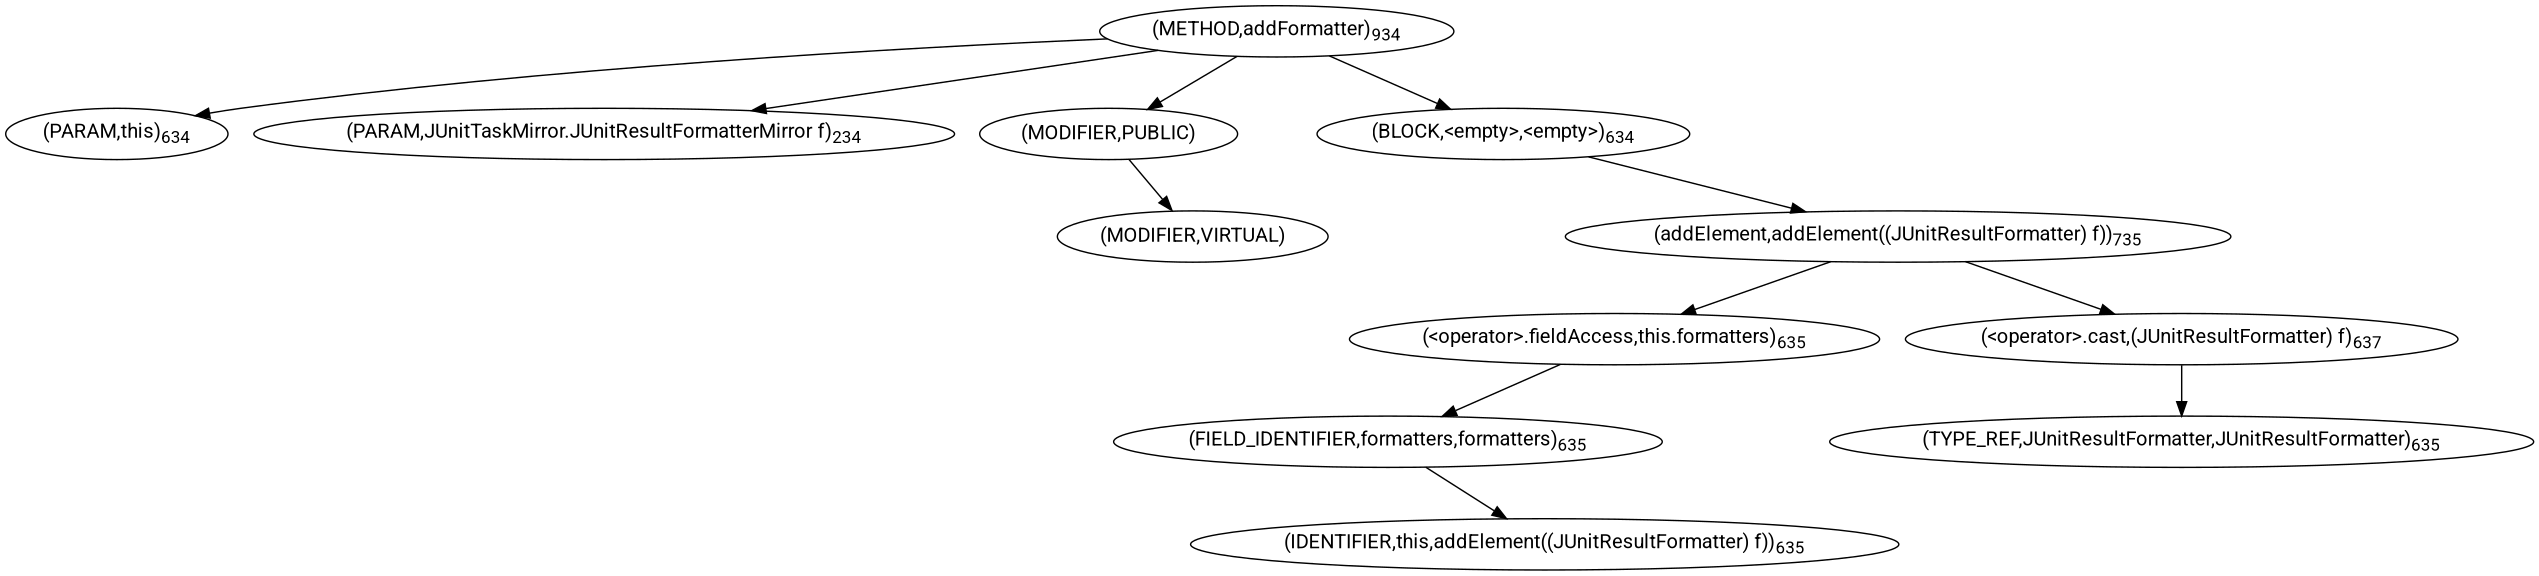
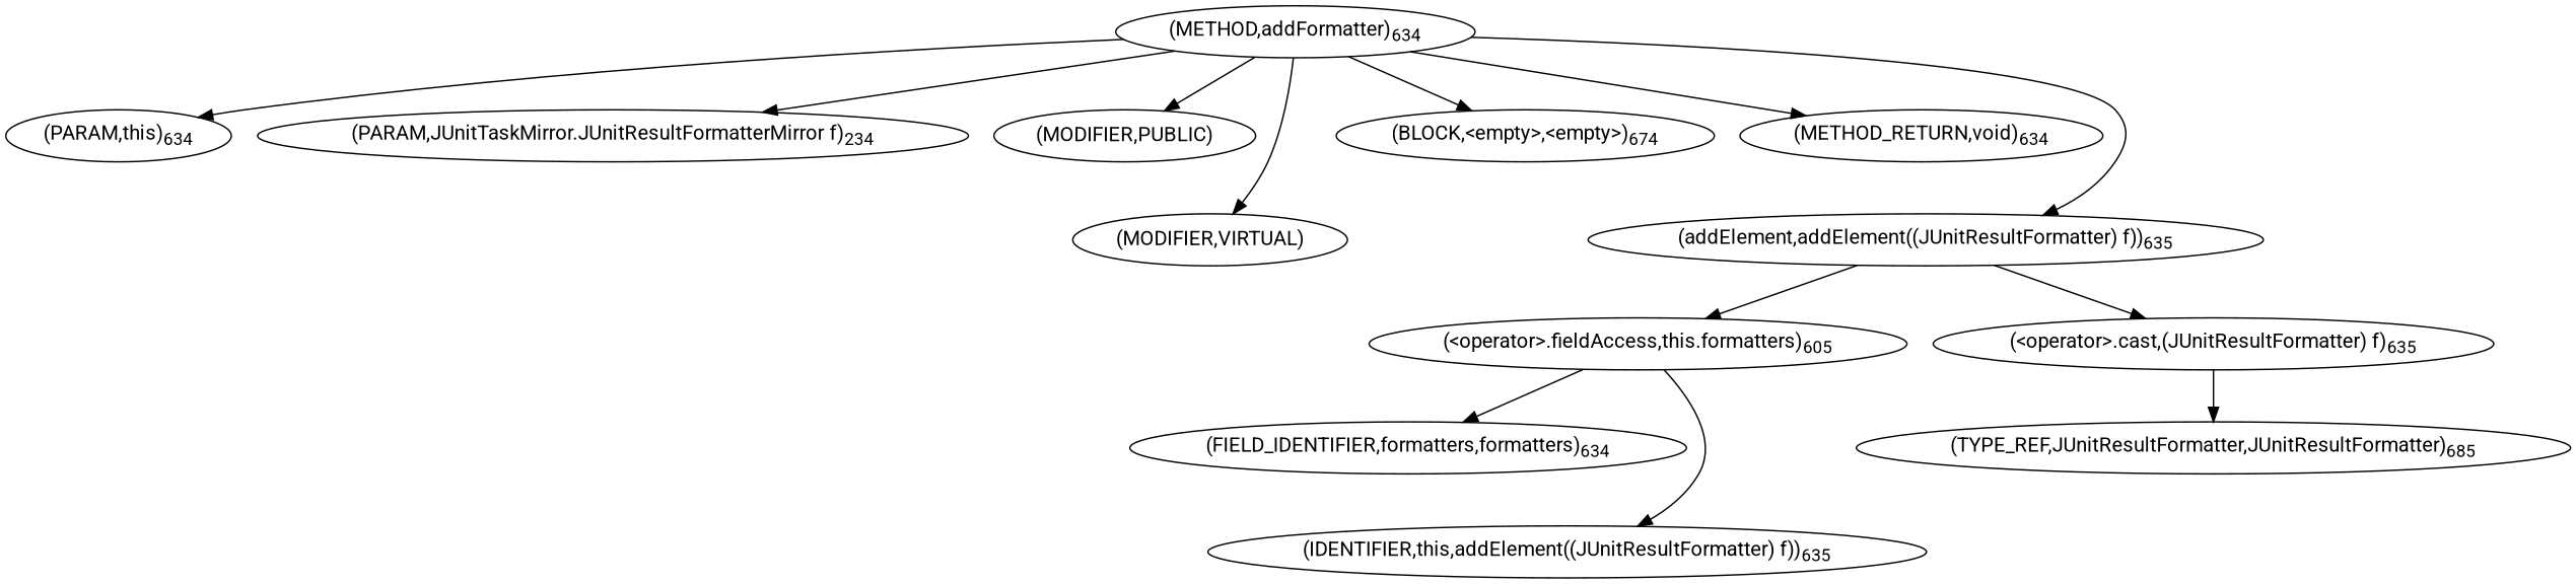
  digraph {
    fontname=Roboto
    node [fontname=Roboto]
    edge [fontname=Roboto]
-   n1 [label=<(METHOD,addFormatter)<SUB>934</SUB>>]
+   n1 [label=<(METHOD,addFormatter)<SUB>634</SUB>>]
    n2 [label=<(PARAM,this)<SUB>634</SUB>>]
    n3 [label=<(PARAM,JUnitTaskMirror.JUnitResultFormatterMirror f)<SUB>234</SUB>>]
-   n4 [label=<(BLOCK,&lt;empty&gt;,&lt;empty&gt;)<SUB>634</SUB>>]
+   n4 [label=<(BLOCK,&lt;empty&gt;,&lt;empty&gt;)<SUB>674</SUB>>]
    n5 [label=<(MODIFIER,PUBLIC)>]
    n6 [label=<(MODIFIER,VIRTUAL)>]
-   n8 [label=<(addElement,addElement((JUnitResultFormatter) f))<SUB>735</SUB>>]
-   n9 [label=<(&lt;operator&gt;.fieldAccess,this.formatters)<SUB>635</SUB>>]
-   n10 [label=<(&lt;operator&gt;.cast,(JUnitResultFormatter) f)<SUB>637</SUB>>]
+   n7 [label=<(METHOD_RETURN,void)<SUB>634</SUB>>]
+   n8 [label=<(addElement,addElement((JUnitResultFormatter) f))<SUB>635</SUB>>]
+   n9 [label=<(&lt;operator&gt;.fieldAccess,this.formatters)<SUB>605</SUB>>]
+   n10 [label=<(&lt;operator&gt;.cast,(JUnitResultFormatter) f)<SUB>635</SUB>>]
    n11 [label=<(IDENTIFIER,this,addElement((JUnitResultFormatter) f))<SUB>635</SUB>>]
-   n12 [label=<(FIELD_IDENTIFIER,formatters,formatters)<SUB>635</SUB>>]
-   n13 [label=<(TYPE_REF,JUnitResultFormatter,JUnitResultFormatter)<SUB>635</SUB>>]
+   n12 [label=<(FIELD_IDENTIFIER,formatters,formatters)<SUB>634</SUB>>]
+   n13 [label=<(TYPE_REF,JUnitResultFormatter,JUnitResultFormatter)<SUB>685</SUB>>]
    n1 -> n2
    n1 -> n3
    n1 -> n4
    n1 -> n5
-   n5 -> n6
-   n4 -> n8
+   n1 -> n6
+   n1 -> n7
+   n1 -> n8
    n8 -> n9
    n8 -> n10
-   n12 -> n11
+   n9 -> n11
    n9 -> n12
    n10 -> n13
  }
